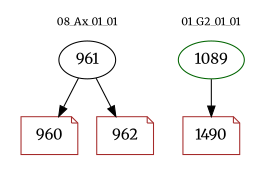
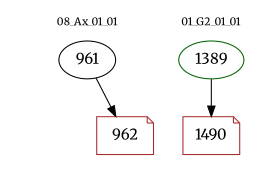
  digraph {
    fontname=Merriweather
    node [color=brown fontname=Merriweather shape=note]
    edge [color=black fontname=Merriweather]
    n1 [color=black label=961 shape=ellipse]
-   n2 [label=960]
    n3 [label=962]
-   n4 [color=darkgreen label=1089 shape=ellipse]
+   n4 [color=darkgreen label=1389 shape=ellipse]
    n5 [label=1490]
    subgraph cluster_1 {
      color=white
      fontsize=10
      label="08_Ax_01_01"
      n1
-     n2
      n3
    }
    subgraph cluster_2 {
      color=white
      fontsize=10
      label="01_G2_01_01"
      n4
      n5
    }
-   n1 -> n2
    n1 -> n3
    n4 -> n5
  }
